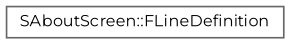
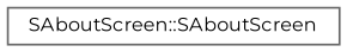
  digraph {
    rankdir=LR
    fontname=Montserrat
-   n1 [color=grey40 fillcolor=white fontname=Montserrat fontsize=10 height=0.2 label="SAboutScreen::FLineDefinition" shape=box style=filled width=0.4]
+   n1 [color=grey40 fillcolor=white fontname=Montserrat fontsize=10 height=0.2 label="SAboutScreen::SAboutScreen" shape=box style=filled width=0.4]
  }
